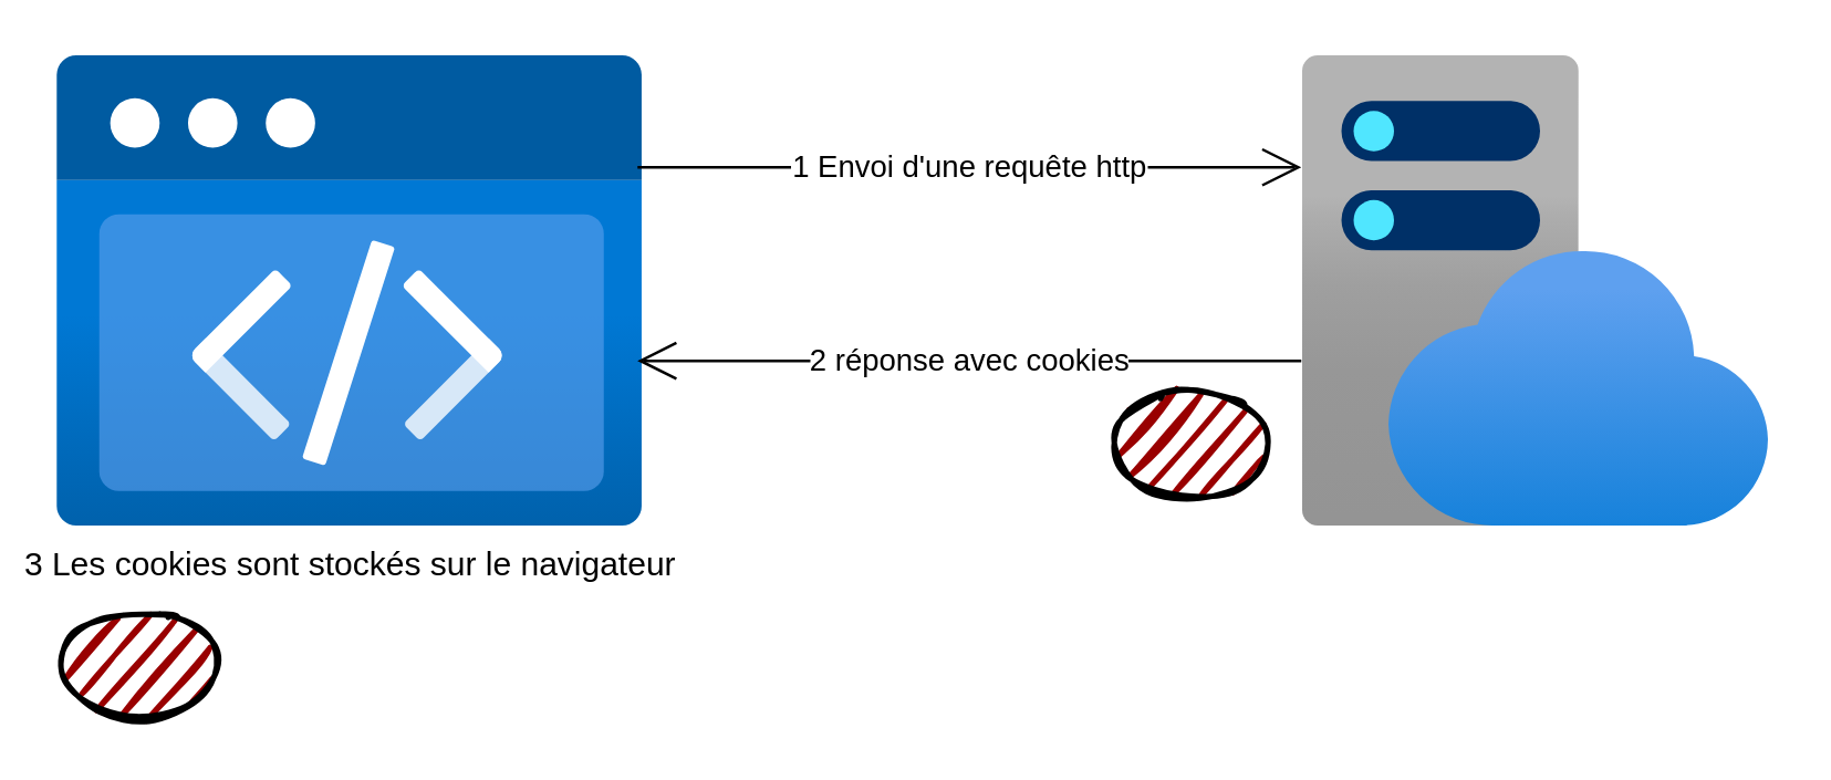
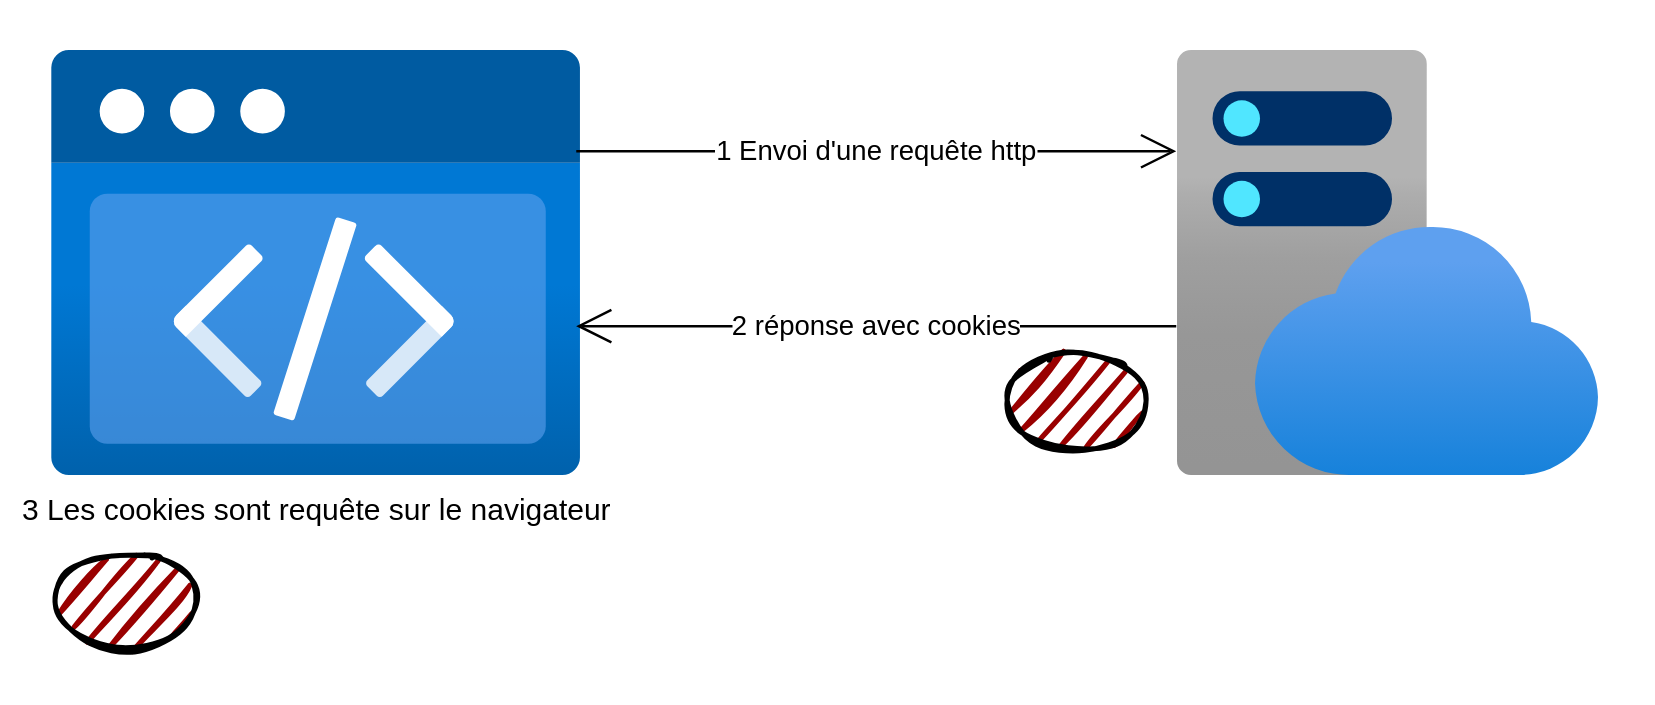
  <mxCell id="0" />
  <mxCell id="1" parent="0" />
- <mxCell id="2" value="3 Les cookies sont stockés sur le navigateur" style="aspect=fixed;html=1;points=[];align=center;image;fontSize=12;image=img/lib/azure2/preview/Static_Apps.svg;" vertex="1" parent="1"><mxGeometry x="20" y="20" width="212.5" height="170" as="geometry" /></mxCell>
+ <mxCell id="2" value="3 Les cookies sont requête sur le navigateur" style="aspect=fixed;html=1;points=[];align=center;image;fontSize=12;image=img/lib/azure2/preview/Static_Apps.svg;" vertex="1" parent="1"><mxGeometry x="20" y="20" width="212.5" height="170" as="geometry" /></mxCell>
  <mxCell id="3" value="" style="aspect=fixed;html=1;points=[];align=center;image;fontSize=12;image=img/lib/azure2/app_services/App_Service_Plans.svg;" vertex="1" parent="1"><mxGeometry x="470" y="20" width="170" height="170" as="geometry" /></mxCell>
  <mxCell id="4" value="1 Envoi d'une requête http" style="endArrow=open;endFill=1;endSize=12;html=1;rounded=0;" edge="1" parent="1"><mxGeometry width="160" relative="1" as="geometry"><mxPoint x="230" y="60" as="sourcePoint" /><mxPoint x="470" y="60" as="targetPoint" /></mxGeometry></mxCell>
  <mxCell id="5" value="2 réponse avec cookies" style="endArrow=open;endFill=1;endSize=12;html=1;rounded=0;entryX=0.988;entryY=0.647;entryDx=0;entryDy=0;entryPerimeter=0;exitX=0;exitY=0.647;exitDx=0;exitDy=0;exitPerimeter=0;" edge="1" parent="1" source="3" target="2"><mxGeometry width="160" relative="1" as="geometry"><mxPoint x="260" y="241.07" as="sourcePoint" /><mxPoint x="497.96" y="240" as="targetPoint" /></mxGeometry></mxCell>
  <mxCell id="6" value="" style="ellipse;whiteSpace=wrap;html=1;strokeWidth=2;fillWeight=2;hachureGap=8;fillColor=#990000;fillStyle=dots;sketch=1;" vertex="1" parent="1"><mxGeometry x="400" y="140" width="60" height="40" as="geometry" /></mxCell>
  <mxCell id="7" value="" style="ellipse;whiteSpace=wrap;html=1;strokeWidth=2;fillWeight=2;hachureGap=8;fillColor=#990000;fillStyle=dots;sketch=1;" vertex="1" parent="1"><mxGeometry x="20" y="220" width="60" height="40" as="geometry" /></mxCell>
